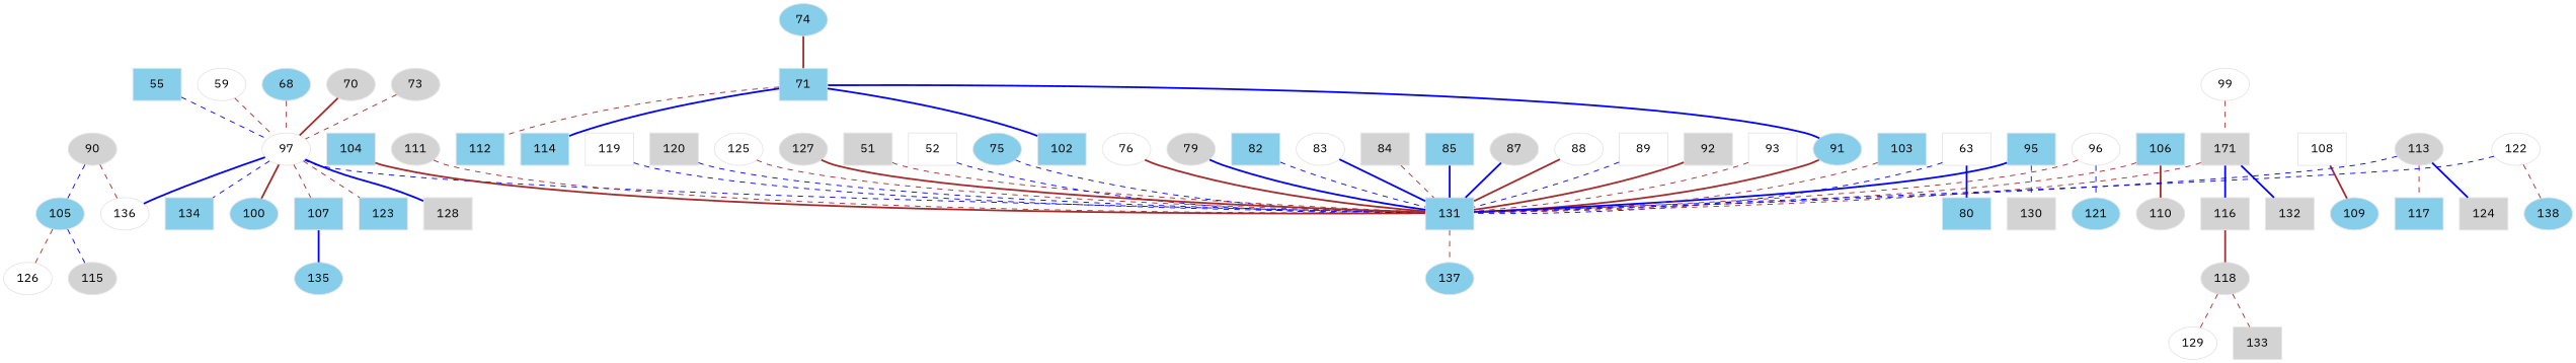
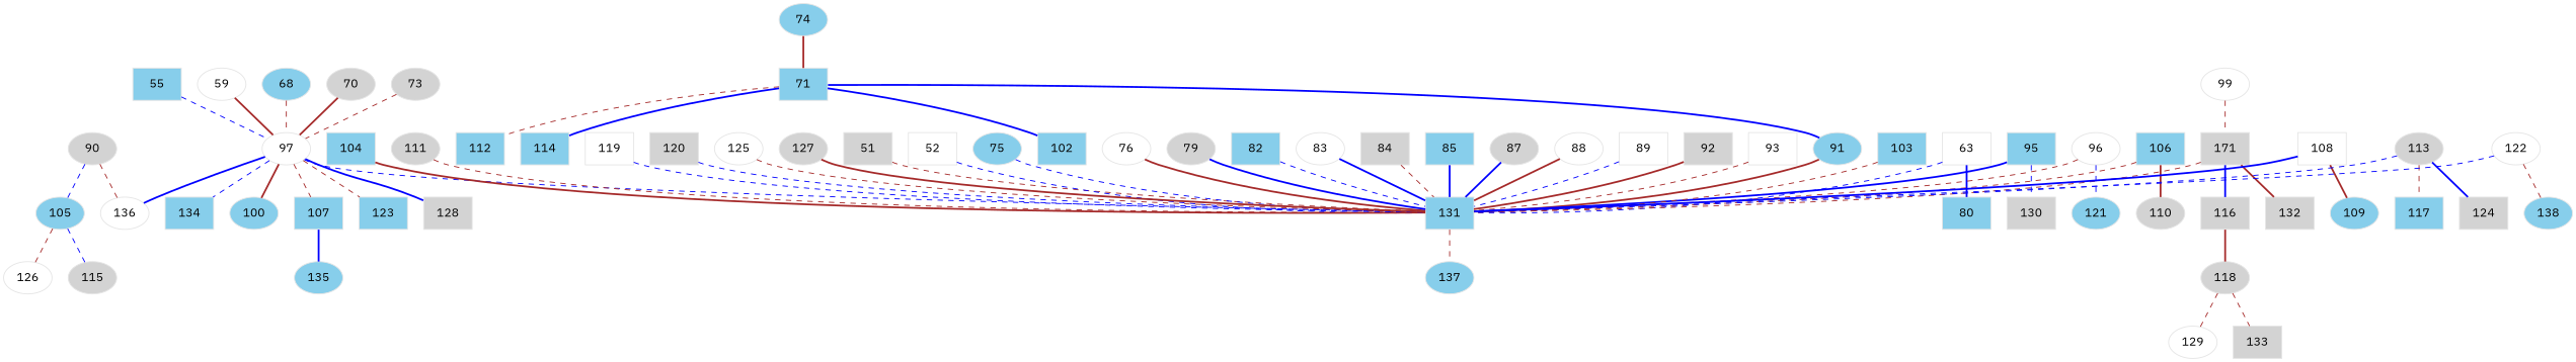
  graph {
    fontname="IBM Plex Sans"
    node [color=gray90 fillcolor=skyblue fontname="IBM Plex Sans" shape=box style=filled]
    edge [color=brown fontname="IBM Plex Sans" style=dashed]
    131 [super="+61+98+72+66+77"]
    137 [shape=ellipse]
    51 [fillcolor=lightgrey]
    52 [fillcolor=white]
    71 [super="+36+30"]
    91 [shape=ellipse super="+10"]
    102
    112
    114
    n10 [label=74 shape=ellipse]
    97 [fillcolor=white shape=ellipse super="+3+16+56+15+64+37+38+81+50"]
    136 [fillcolor=white shape=ellipse super="+48"]
    100 [shape=ellipse]
    107
    123
    128 [fillcolor=lightgrey]
    134
    55
    59 [fillcolor=white shape=ellipse]
    63 [fillcolor=white]
    80
    68 [shape=ellipse]
    70 [fillcolor=lightgrey shape=ellipse]
    73 [fillcolor=lightgrey shape=ellipse]
    75 [shape=ellipse]
    76 [fillcolor=white shape=ellipse]
    79 [fillcolor=lightgrey shape=ellipse]
    82
    83 [fillcolor=white shape=ellipse]
    84 [fillcolor=lightgrey]
    85
    87 [fillcolor=lightgrey shape=ellipse]
    88 [fillcolor=white shape=ellipse]
    89 [fillcolor=white]
    90 [fillcolor=lightgrey shape=ellipse]
    105 [shape=ellipse]
    115 [fillcolor=lightgrey shape=ellipse]
    126 [fillcolor=white shape=ellipse]
    92 [fillcolor=lightgrey]
    93 [fillcolor=white]
    95
    130 [fillcolor=lightgrey]
    96 [fillcolor=white shape=ellipse]
    121 [shape=ellipse]
    135 [shape=ellipse]
    n46 [fillcolor=lightgrey label=171 super="+58"]
    116 [fillcolor=lightgrey]
    132 [fillcolor=lightgrey]
    99 [fillcolor=white shape=ellipse]
    118 [fillcolor=lightgrey shape=ellipse]
    103
    104
    106
    110 [fillcolor=lightgrey shape=ellipse]
    108 [fillcolor=white super="+53"]
    109 [shape=ellipse]
    111 [fillcolor=lightgrey shape=ellipse]
    113 [fillcolor=lightgrey shape=ellipse super="+25"]
    117
    124 [fillcolor=lightgrey]
    129 [fillcolor=white shape=ellipse]
    133 [fillcolor=lightgrey]
    119 [fillcolor=white]
    120 [fillcolor=lightgrey]
    122 [fillcolor=white shape=ellipse]
    138 [shape=ellipse]
    125 [fillcolor=white shape=ellipse]
    127 [fillcolor=lightgrey shape=ellipse]
    131 -- 137
    51 -- 131
    52 -- 131 [color=blue]
    71 -- 91 [color=blue style=bold]
    71 -- 102 [color=blue style=bold]
    71 -- 112
    71 -- 114 [color=blue style=bold]
    91 -- 131 [style=bold]
    n10 -- 71 [style=bold]
    97 -- 131 [color=blue]
    97 -- 136 [color=blue style=bold]
    97 -- 100 [style=bold]
    97 -- 107
    97 -- 123
    97 -- 128 [color=blue style=bold]
    97 -- 134 [color=blue]
    107 -- 135 [color=blue style=bold]
    55 -- 97 [color=blue]
-   59 -- 97
+   59 -- 97 [style=bold]
    63 -- 131 [color=blue]
    63 -- 80 [color=blue style=bold]
    68 -- 97
    70 -- 97 [style=bold]
    73 -- 97
    75 -- 131 [color=blue]
    76 -- 131 [style=bold]
    79 -- 131 [color=blue style=bold]
    82 -- 131 [color=blue]
    83 -- 131 [color=blue style=bold]
    84 -- 131
    85 -- 131 [color=blue style=bold]
    87 -- 131 [color=blue style=bold]
    88 -- 131 [style=bold]
    89 -- 131 [color=blue]
    90 -- 136
    90 -- 105 [color=blue]
    105 -- 115 [color=blue]
    105 -- 126
    92 -- 131 [style=bold]
    93 -- 131
    95 -- 131 [color=blue style=bold]
    95 -- 130 [color=blue]
    96 -- 131
    96 -- 121 [color=blue]
    n46 -- 131
    n46 -- 116 [color=blue style=bold]
-   n46 -- 132 [color=blue style=bold]
+   n46 -- 132 [style=bold]
    116 -- 118 [style=bold]
    99 -- n46
    118 -- 129
    118 -- 133
    103 -- 131
    104 -- 131 [style=bold]
    106 -- 131
    106 -- 110 [style=bold]
+   108 -- 131 [color=blue style=bold]
    108 -- 109 [style=bold]
    111 -- 131
    113 -- 131 [color=blue]
    113 -- 117
    113 -- 124 [color=blue style=bold]
    119 -- 131 [color=blue]
    120 -- 131 [color=blue]
    122 -- 131 [color=blue]
    122 -- 138
    125 -- 131
    127 -- 131 [style=bold]
  }
